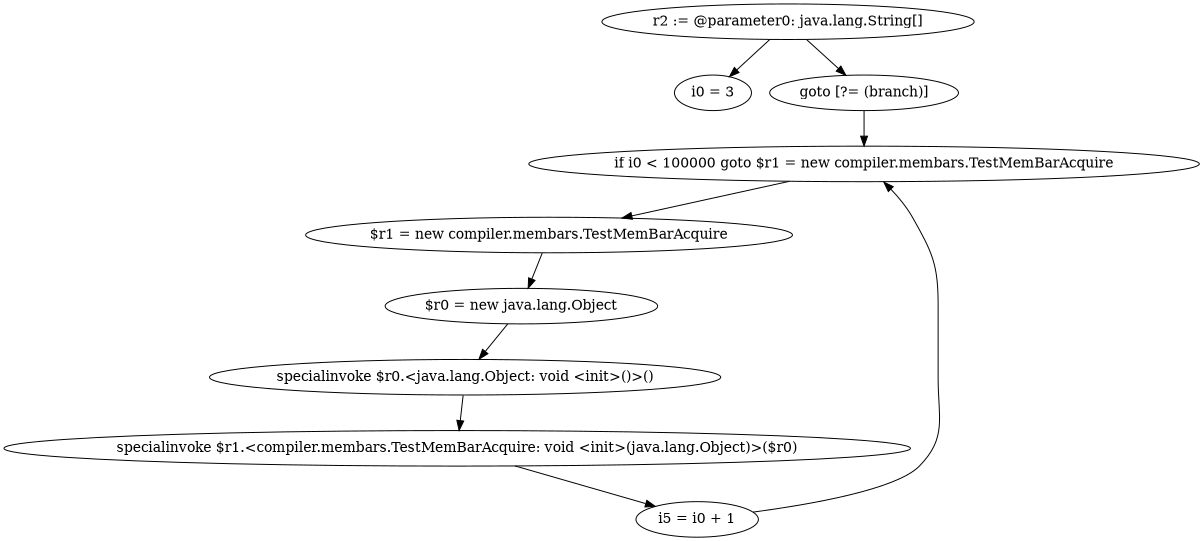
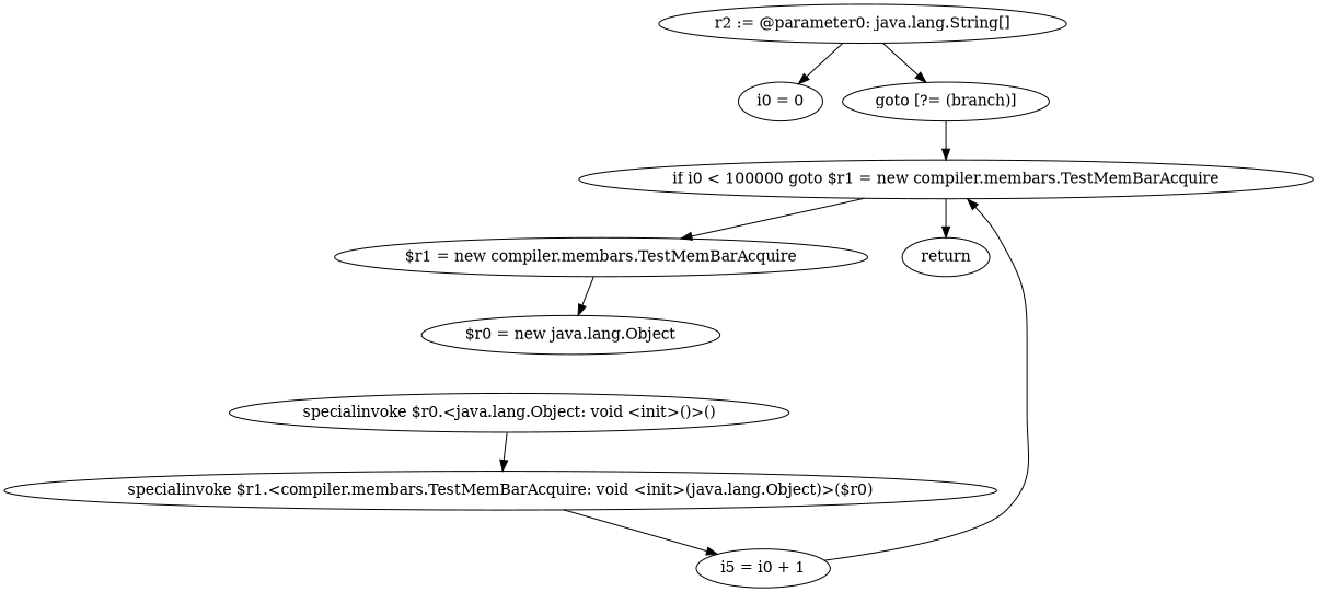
  digraph {
    "r2 := @parameter0: java.lang.String[]"
-   "i0 = 0" [label="i0 = 3"]
+   "i0 = 0"
    "goto [?= (branch)]"
    "if i0 < 100000 goto $r1 = new compiler.membars.TestMemBarAcquire"
    "$r1 = new compiler.membars.TestMemBarAcquire"
+   return
    "$r0 = new java.lang.Object"
    "specialinvoke $r0.<java.lang.Object: void <init>()>()"
    "specialinvoke $r1.<compiler.membars.TestMemBarAcquire: void <init>(java.lang.Object)>($r0)"
    n10 [label="i5 = i0 + 1"]
    "r2 := @parameter0: java.lang.String[]" -> "i0 = 0"
    "r2 := @parameter0: java.lang.String[]" -> "goto [?= (branch)]"
    "goto [?= (branch)]" -> "if i0 < 100000 goto $r1 = new compiler.membars.TestMemBarAcquire"
    "if i0 < 100000 goto $r1 = new compiler.membars.TestMemBarAcquire" -> "$r1 = new compiler.membars.TestMemBarAcquire"
+   "if i0 < 100000 goto $r1 = new compiler.membars.TestMemBarAcquire" -> return
    "$r1 = new compiler.membars.TestMemBarAcquire" -> "$r0 = new java.lang.Object"
-   "$r0 = new java.lang.Object" -> "specialinvoke $r0.<java.lang.Object: void <init>()>()"
    "specialinvoke $r0.<java.lang.Object: void <init>()>()" -> "specialinvoke $r1.<compiler.membars.TestMemBarAcquire: void <init>(java.lang.Object)>($r0)"
    "specialinvoke $r1.<compiler.membars.TestMemBarAcquire: void <init>(java.lang.Object)>($r0)" -> n10
    n10 -> "if i0 < 100000 goto $r1 = new compiler.membars.TestMemBarAcquire"
  }
